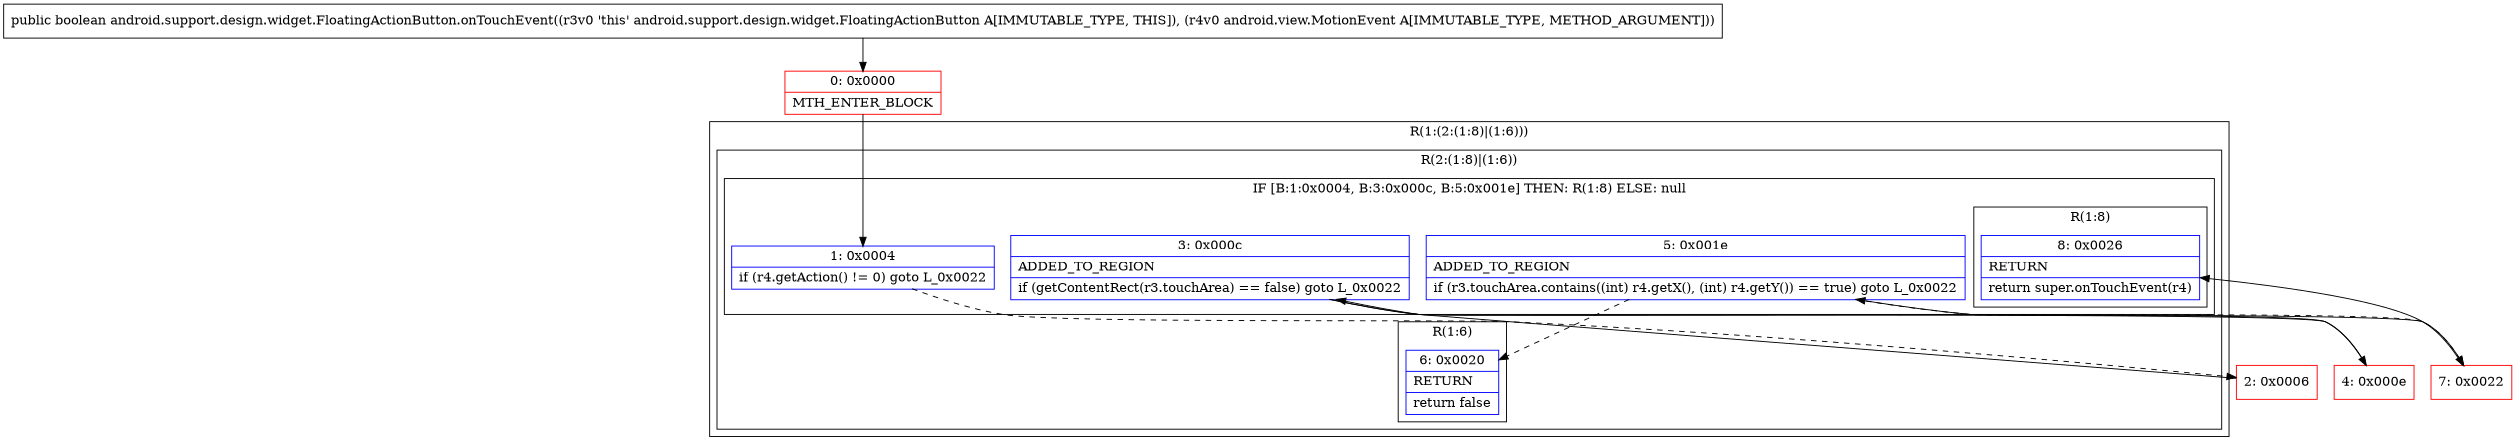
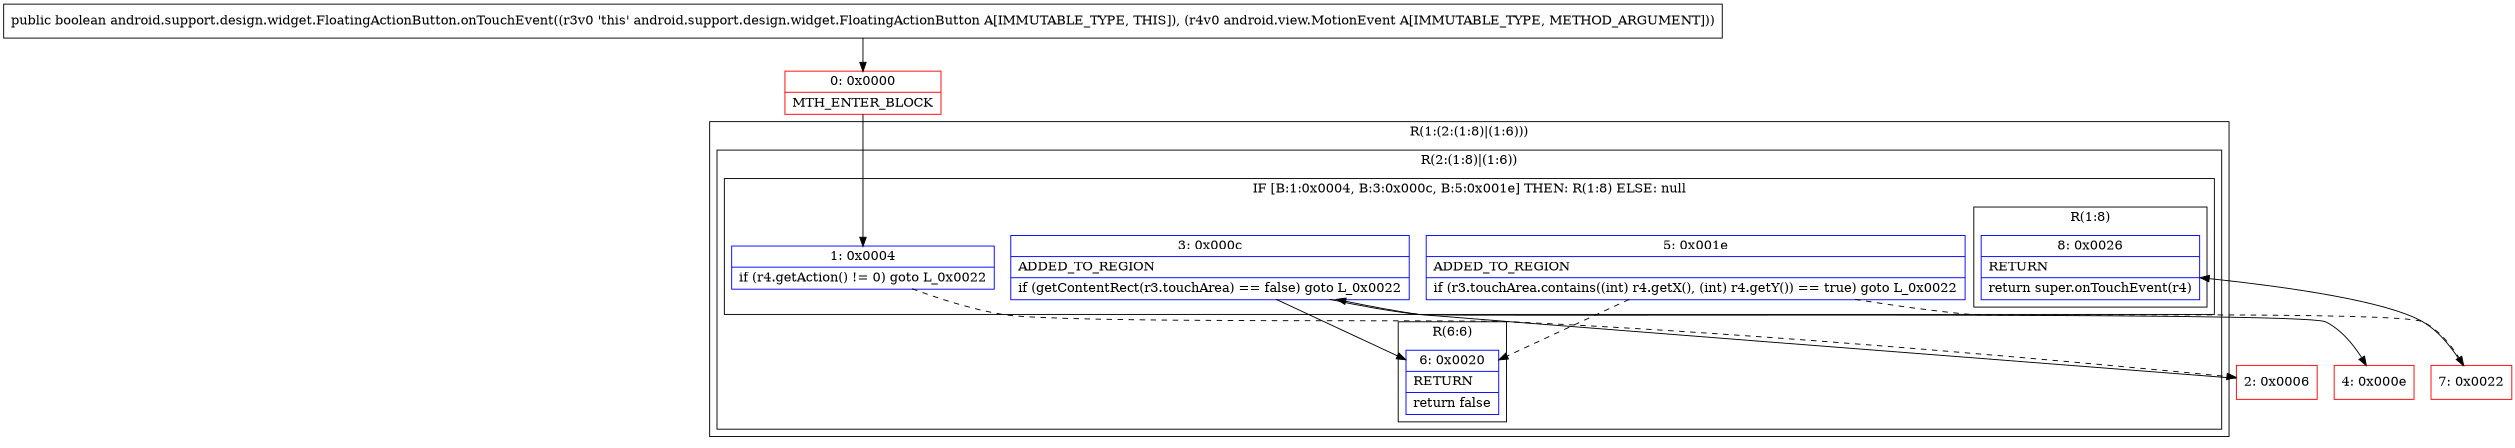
  digraph {
    node [color=blue shape=record]
    n1 [label="{8\:\ 0x0026|RETURN\l|return super.onTouchEvent(r4)\l}"]
    n2 [label="{1\:\ 0x0004|if (r4.getAction() != 0) goto L_0x0022\l}"]
    n3 [label="{3\:\ 0x000c|ADDED_TO_REGION\l|if (getContentRect(r3.touchArea) == false) goto L_0x0022\l}"]
    n4 [label="{5\:\ 0x001e|ADDED_TO_REGION\l|if (r3.touchArea.contains((int) r4.getX(), (int) r4.getY()) == true) goto L_0x0022\l}"]
    n5 [label="{6\:\ 0x0020|RETURN\l|return false\l}"]
    n6 [color=red label="{2\:\ 0x0006}"]
    n7 [color=red label="{7\:\ 0x0022}"]
    n8 [color=red label="{4\:\ 0x000e}"]
    n9 [color=red label="{0\:\ 0x0000|MTH_ENTER_BLOCK\l}"]
    n10 [label="{public boolean android.support.design.widget.FloatingActionButton.onTouchEvent((r3v0 'this' android.support.design.widget.FloatingActionButton A[IMMUTABLE_TYPE, THIS]), (r4v0 android.view.MotionEvent A[IMMUTABLE_TYPE, METHOD_ARGUMENT])) }" color=""]
    subgraph cluster_1 {
      label="R(1:(2:(1:8)|(1:6)))"
      subgraph cluster_2 {
        label="R(2:(1:8)|(1:6))"
        subgraph cluster_3 {
          label="IF [B:1:0x0004, B:3:0x000c, B:5:0x001e] THEN: R(1:8) ELSE: null"
          n2
          n3
          n4
          subgraph cluster_4 {
            label="R(1:8)"
            n1
          }
        }
        subgraph cluster_5 {
-         label="R(1:6)"
+         label="R(6:6)"
          n5
        }
      }
    }
    n2 -> n6 [style=dashed]
-   n3 -> n7
+   n3 -> n5
    n3 -> n8 [style=solid]
    n4 -> n5 [style=dashed]
    n4 -> n7 [style=dashed]
    n6 -> n3
    n7 -> n1
-   n8 -> n4
    n9 -> n2
    n10 -> n9
  }
